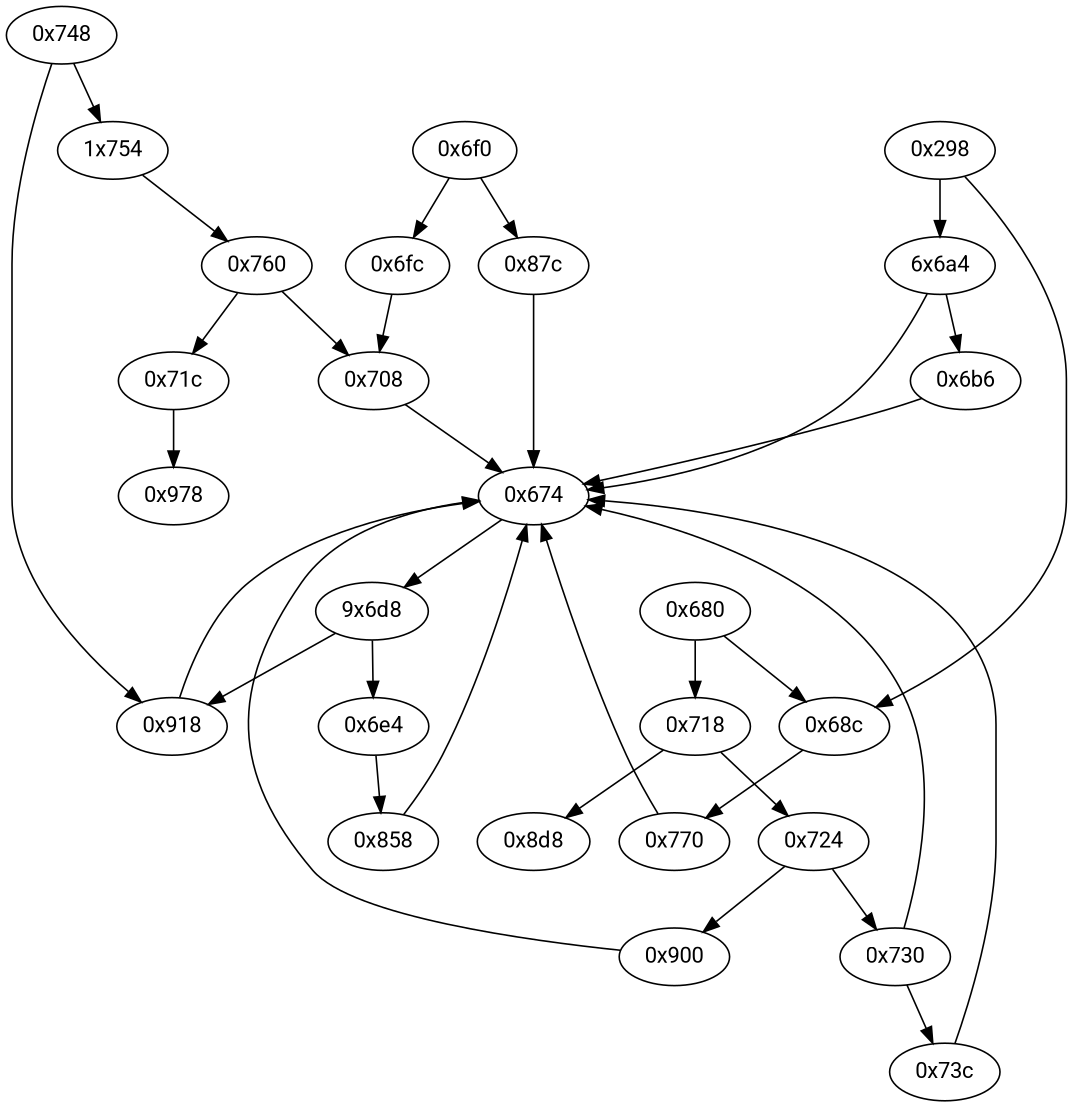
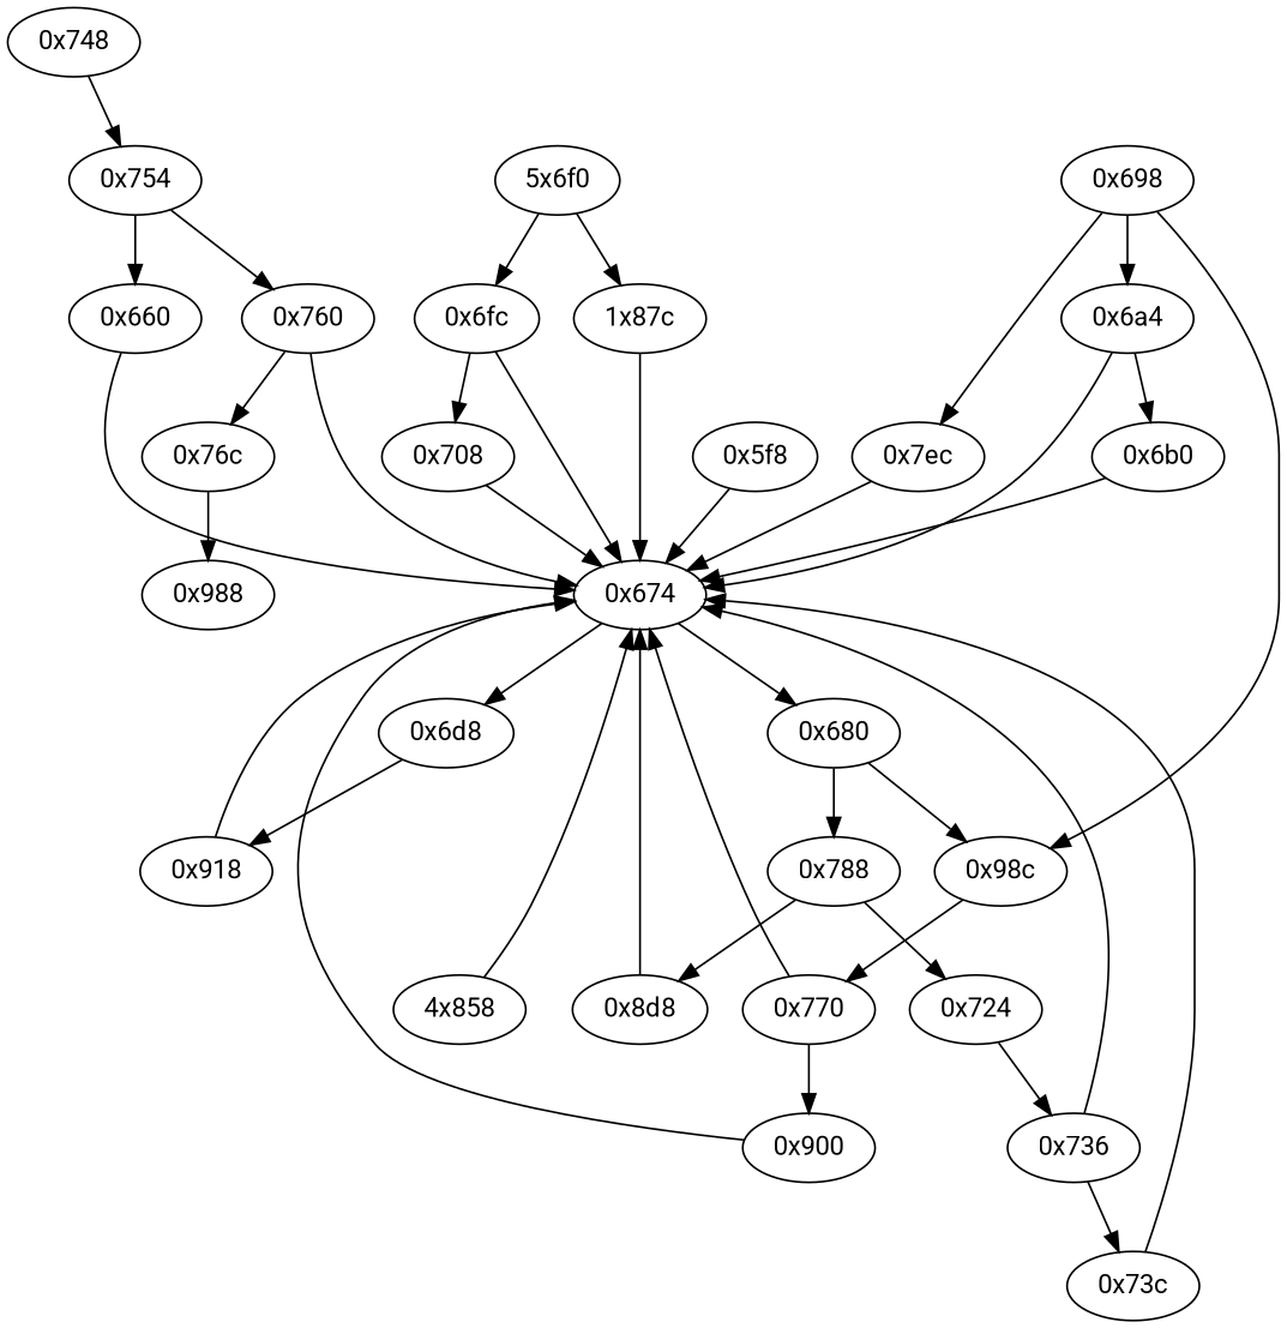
  strict digraph {
    fontname=Roboto
    node [fontname=Roboto opcode="[u'ldr', u'cmp', u'b']"]
    edge [fontname=Roboto]
    "0x6fc"
    "0x674"
    "0x708" [opcode="[u'ldr', u'ldr', u'mov', u'b']"]
    "0x680"
-   "0x6d8" [label="9x6d8"]
-   "0x718"
-   "0x68c"
-   "0x6e4"
+   "0x6d8"
+   "0x718" [label="0x788"]
+   "0x68c" [label="0x98c"]
    "0x918" [opcode="[u'ldr', u'str', u'str', u'ldr', u'rsb', u'mvn', u'mul', u'eor', u'and', u'ldr', u'mov', u'mov', u'ldr', u'cmp', u'mov', u'cmp', u'mov', u'mov', u'cmp', u'mov', u'mov', u'teq', u'mov', u'b']"]
    "0x8d8" [opcode="[u'ldr', u'ldr', u'rsb', u'sub', u'rsb', u'ldr', u'rsb', u'rsb', u'ldr', u'b']"]
    "0x724"
    "0x770" [opcode="[u'ldr', u'ldr', u'ldr', u'ldrb', u'ldr', u'cmp', u'mov', u'mov', u'strb', u'ldr', u'ldr', u'rsb', u'mvn', u'mul', u'mvn', u'ldr', u'ldr', u'orr', u'mov', u'cmn', u'mov', u'cmp', u'mov', u'mov', u'mov', u'cmn', u'mov', u'mov', u'teq', u'mov', u'b']"]
    "0x900" [opcode="[u'ldrb', u'ldr', u'ldr', u'cmp', u'mov', u'b']"]
-   "0x730"
-   "0x698" [label="0x298"]
-   "0x6a4" [label="6x6a4"]
-   "0x6b0" [opcode="[u'ldr', u'str', u'ldr', u'str', u'ldr', u'ldr', u'ldr', u'cmp', u'mov', u'b']" label="0x6b6"]
-   "0x87c" [opcode="[u'ldr', u'ldr', u'ldr', u'ldr', u'mov', u'sub', u'cmp', u'mul', u'mov', u'mov', u'mvn', u'orr', u'cmn', u'mov', u'teq', u'ldr', u'mov', u'cmn', u'mov', u'mov', u'cmp', u'mov', u'b']"]
-   "0x858" [opcode="[u'ldr', u'ldr', u'add', u'str', u'ldr', u'add', u'str', u'ldr', u'b']"]
-   "0x6f0"
+   "0x730" [label="0x736"]
+   "0x698"
+   "0x6a4"
+   "0x7ec" [opcode="[u'ldr', u'ldr', u'bl', u'ldr', u'mvn', u'mov', u'ldr', u'ldr', u'ldr', u'cmp', u'mov', u'sub', u'mul', u'mvn', u'mov', u'orr', u'ldr', u'cmn', u'mov', u'teq', u'ldr', u'mov', u'cmn', u'mov', u'cmp', u'mov', u'b']"]
+   "0x6b0" [opcode="[u'ldr', u'str', u'ldr', u'str', u'ldr', u'ldr', u'ldr', u'cmp', u'mov', u'b']"]
+   "0x87c" [opcode="[u'ldr', u'ldr', u'ldr', u'ldr', u'mov', u'sub', u'cmp', u'mul', u'mov', u'mov', u'mvn', u'orr', u'cmn', u'mov', u'teq', u'ldr', u'mov', u'cmn', u'mov', u'mov', u'cmp', u'mov', u'b']" label="1x87c"]
+   "0x858" [opcode="[u'ldr', u'ldr', u'add', u'str', u'ldr', u'add', u'str', u'ldr', u'b']" label="4x858"]
+   "0x6f0" [label="5x6f0"]
    "0x748"
-   "0x754" [label="1x754"]
+   "0x754"
    "0x73c" [opcode="[u'ldr', u'mov', u'b']"]
-   "0x76c" [opcode="[u'b']" label="0x71c"]
-   "0x978" [opcode="[u'mov', u'sub', u'pop']"]
+   "0x76c" [opcode="[u'b']"]
+   "0x978" [opcode="[u'mov', u'sub', u'pop']" label="0x988"]
+   "0x660" [opcode="[u'ldr', u'ldr', u'bl', u'mvn', u'mov']"]
    "0x760"
+   "0x5f8" [opcode="[u'push', u'add', u'sub', u'mov', u'str', u'mvn', u'str', u'ldr', u'ldr', u'ldr', u'ldr', u'str', u'ldr', u'str', u'ldr', u'ldr', u'add', u'str', u'ldr', u'str', u'add', u'str', u'mov', u'str', u'mov', u'b']"]
+   "0x6fc" -> "0x674"
    "0x6fc" -> "0x708"
+   "0x674" -> "0x680"
    "0x674" -> "0x6d8"
    "0x708" -> "0x674"
    "0x680" -> "0x718"
    "0x680" -> "0x68c"
-   "0x6d8" -> "0x6e4"
    "0x6d8" -> "0x918"
    "0x718" -> "0x8d8"
    "0x718" -> "0x724"
    "0x68c" -> "0x770"
-   "0x6e4" -> "0x858"
    "0x918" -> "0x674"
-   "0x724" -> "0x900"
+   "0x8d8" -> "0x674"
+   "0x770" -> "0x900"
    "0x724" -> "0x730"
    "0x770" -> "0x674"
    "0x900" -> "0x674"
    "0x730" -> "0x674"
    "0x730" -> "0x73c"
    "0x698" -> "0x68c"
    "0x698" -> "0x6a4"
+   "0x698" -> "0x7ec"
    "0x6a4" -> "0x674"
    "0x6a4" -> "0x6b0"
+   "0x7ec" -> "0x674"
    "0x6b0" -> "0x674"
    "0x87c" -> "0x674"
    "0x858" -> "0x674"
    "0x6f0" -> "0x6fc"
    "0x6f0" -> "0x87c"
-   "0x748" -> "0x918"
    "0x748" -> "0x754"
+   "0x754" -> "0x660"
    "0x754" -> "0x760"
    "0x73c" -> "0x674"
    "0x76c" -> "0x978"
-   "0x760" -> "0x708"
+   "0x660" -> "0x674"
+   "0x760" -> "0x674"
    "0x760" -> "0x76c"
+   "0x5f8" -> "0x674"
  }
